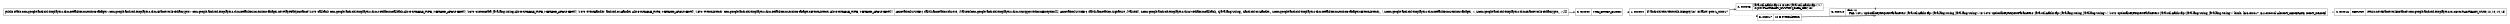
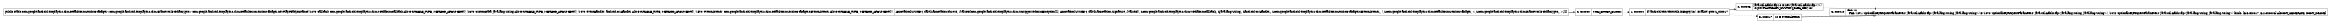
  digraph {
    rankdir=LR
    node [shape=record]
    edge [arrowhead=onormal style=dotted]
    n1 [label="{0\:\ 0x0000|MTH_ENTER_BLOCK\l}"]
    n2 [label="{1\:\ 0x0004|if (android.text.TextUtils.isEmpty(r3) != false) goto L_0x0017\l}"]
    n3 [label="{2\:\ 0x0006|java.util.HashMap r0 = new java.util.HashMap\<\>()\lr0.put(PLAYREADY_CUSTOM_DATA_KEY, r3)\l}"]
    n4 [label="{5\:\ 0x0017|r0 = eventListener\l}"]
    n5 [label="{3\:\ 0x0010|PHI: r0 \l  PHI: (r0v1 'optionalKeyRequestParameters' java.util.HashMap\<java.lang.String, java.lang.String\>) = (r0v0 'optionalKeyRequestParameters' java.util.HashMap\<java.lang.String, java.lang.String\>), (r0v2 'optionalKeyRequestParameters' java.util.HashMap\<java.lang.String, java.lang.String\>) binds: [B:5:0x0017, B:2:0x0006] A[DONT_GENERATE, DONT_INLINE]\l}"]
-   n6 [label="{4\:\ 0x0016|RETURN\l|return newFrameworkInstance(com.google.android.exoplayer2.C1260C.PLAYREADY_UUID, r2, r0, r4, r5)\l}"]
    n7 [label="{public static com.google.android.exoplayer2.drm.DefaultDrmSessionManager\<com.google.android.exoplayer2.drm.FrameworkMediaCrypto\> com.google.android.exoplayer2.drm.DefaultDrmSessionManager.newPlayReadyInstance((r2v0 'callback' com.google.android.exoplayer2.drm.MediaDrmCallback A[IMMUTABLE_TYPE, METHOD_ARGUMENT]), (r3v0 'customData' java.lang.String A[IMMUTABLE_TYPE, METHOD_ARGUMENT]), (r4v0 'eventHandler' android.os.Handler A[IMMUTABLE_TYPE, METHOD_ARGUMENT]), (r5v0 'eventListener' com.google.android.exoplayer2.drm.DefaultDrmSessionManager$EventListener A[IMMUTABLE_TYPE, METHOD_ARGUMENT]))  | Annotation[SYSTEM, dalvik.annotation.Throws, \{value=[com.google.android.exoplayer2.drm.UnsupportedDrmException]\}], Annotation[SYSTEM, dalvik.annotation.Signature, \{value=[(, Lcom\/google\/android\/exoplayer2\/drm\/MediaDrmCallback;, Ljava\/lang\/String;, Landroid\/os\/Handler;, Lcom\/google\/android\/exoplayer2\/drm\/DefaultDrmSessionManager$EventListener;, ), Lcom\/google\/android\/exoplayer2\/drm\/DefaultDrmSessionManager, \<, Lcom\/google\/android\/exoplayer2\/drm\/FrameworkMediaCrypto;, \>;]\}]\l}"]
    n1 -> n2 [arrowhead=dot]
    n2 -> n3 [style=bold]
    n2 -> n4 [arrowhead=dot]
    n3 -> n5 [arrowhead=tee]
    n4 -> n5 [style=bold]
-   n5 -> n6
    n7 -> n1 [style=bold]
  }
